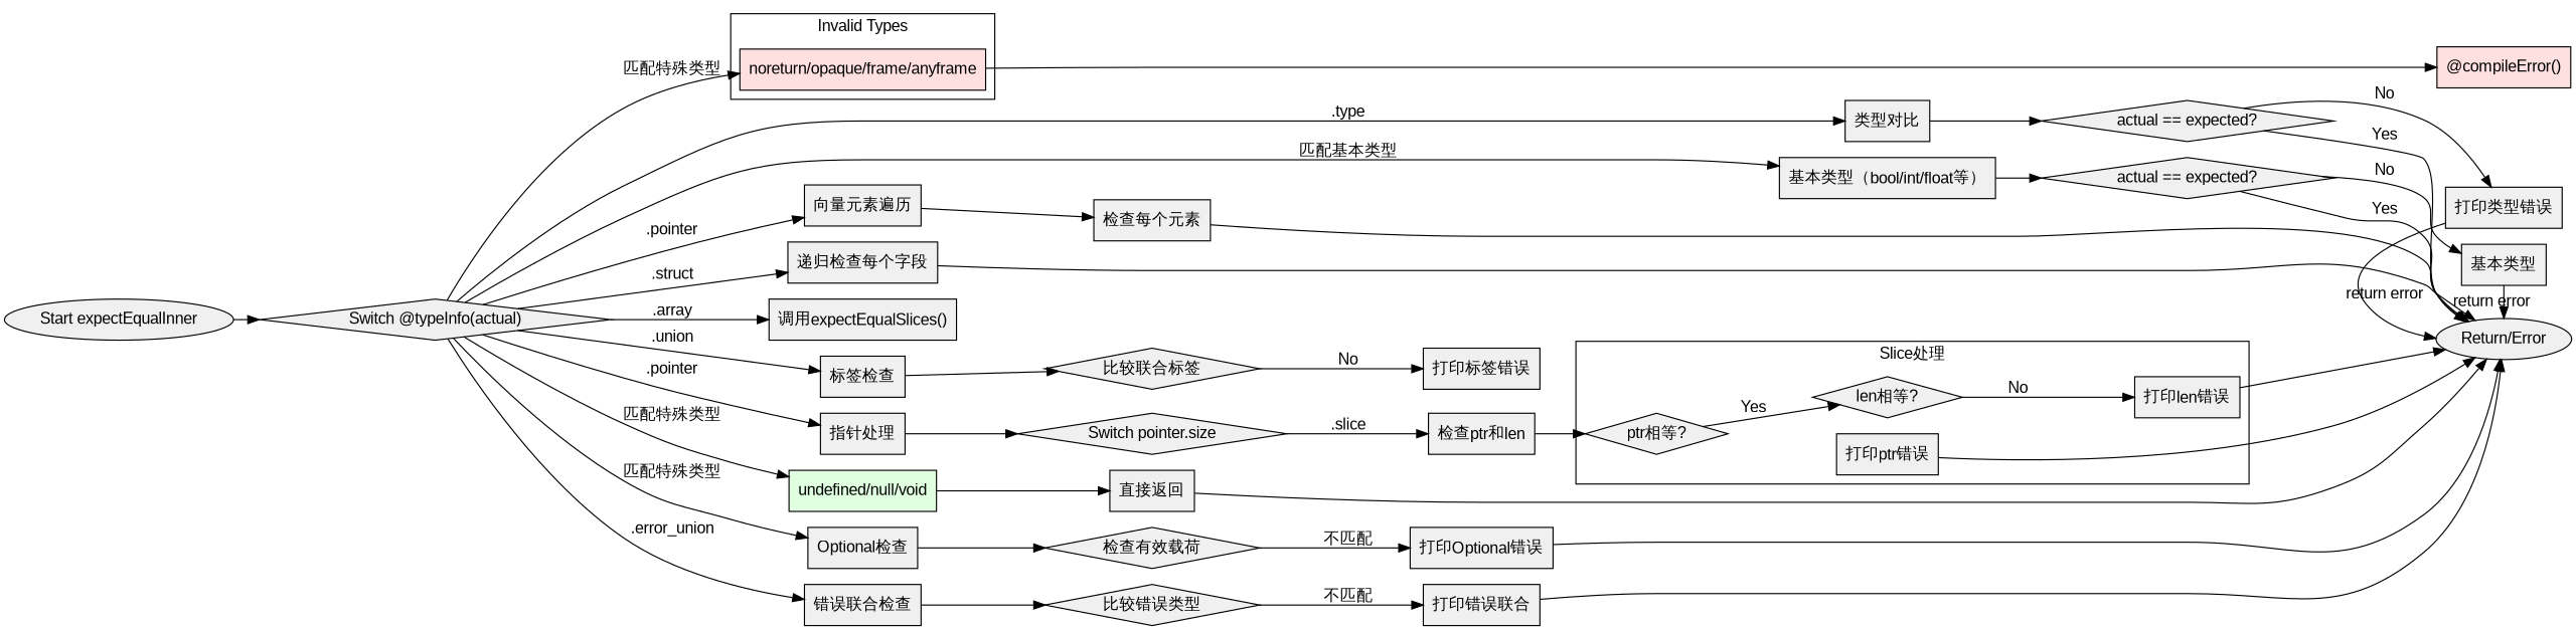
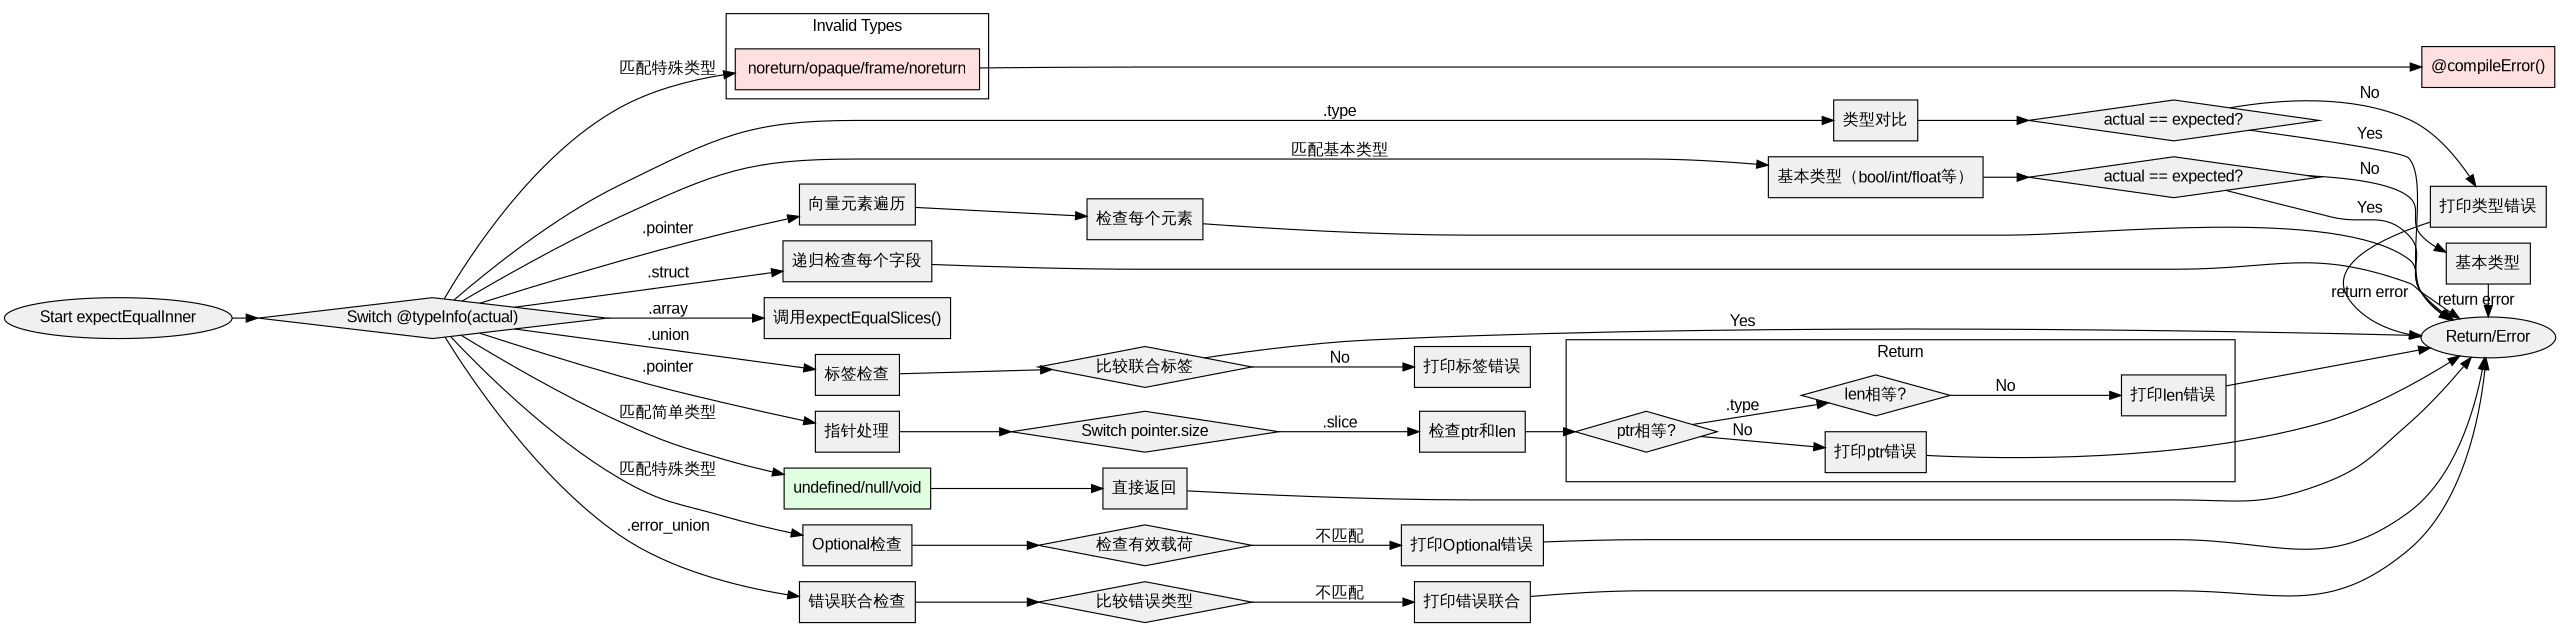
  digraph {
    fontname=Arial
    nodesep=0.2
    rankdir=LR
    ranksep=0.3
    node [fillcolor="#f0f0f0" fontname=Arial shape=rectangle style=filled]
    edge [fontname=Arial]
    n1 [label="Return/Error" shape=ellipse]
    n2 [fillcolor="#ffe0e0" label="@compileError()" shape=box]
    n3 [label="打印类型错误" shape=box]
    n4 [label="基本类型" shape=box]
-   n5 [fillcolor="#ffe0e0" label="noreturn/opaque/frame/anyframe"]
+   n5 [fillcolor="#ffe0e0" label="noreturn/opaque/frame/noreturn"]
    n6 [label="ptr相等?" shape=diamond]
    n7 [label="len相等?" shape=diamond]
    n8 [label="打印ptr错误"]
    n9 [label="打印len错误"]
    n10 [label="Start expectEqualInner" shape=ellipse]
    n11 [label="Switch @typeInfo(actual)" shape=diamond]
    n12 [fillcolor="#e0ffe0" label="undefined/null/void"]
    n13 [label="类型对比"]
    n14 [label="基本类型（bool/int/float等）"]
    n15 [label="指针处理"]
    n16 [label="调用expectEqualSlices()" shape=box]
    n17 [label="向量元素遍历"]
    n18 [label="递归检查每个字段"]
    n19 [label="标签检查"]
    n20 [label="Optional检查"]
    n21 [label="错误联合检查"]
    n22 [label="直接返回" shape=box]
    n23 [label="actual == expected?" shape=diamond]
    n24 [label="actual == expected?" shape=diamond]
    n25 [label="Switch pointer.size" shape=diamond]
    n26 [label="检查每个元素" shape=box]
    n27 [label="比较联合标签" shape=diamond]
    n28 [label="检查有效载荷" shape=diamond]
    n29 [label="比较错误类型" shape=diamond]
    n30 [label="检查ptr和len" shape=box]
    n31 [label="打印标签错误"]
    n32 [label="打印Optional错误"]
    n33 [label="打印错误联合"]
    subgraph sub_1 {
      rank=same
      n1
      n2
      n3
      n4
    }
    subgraph cluster_2 {
      label="Invalid Types"
      n5
    }
    subgraph cluster_3 {
-     label="Slice处理"
+     label=Return
      n6
      n7
      n8
      n9
    }
    n3 -> n1 [label="return error"]
    n4 -> n1 [label="return error"]
    n5 -> n2
-   n6 -> n7 [label=Yes]
+   n6 -> n7 [label=".type"]
+   n6 -> n8 [label=No]
    n7 -> n9 [label=No]
    n8 -> n1
    n9 -> n1
    n10 -> n11
    n11 -> n5 [label="匹配特殊类型"]
-   n11 -> n12 [label="匹配特殊类型"]
+   n11 -> n12 [label="匹配简单类型"]
    n11 -> n13 [label=".type"]
    n11 -> n14 [label="匹配基本类型"]
    n11 -> n15 [label=".pointer"]
    n11 -> n16 [label=".array"]
    n11 -> n17 [label=".pointer"]
    n11 -> n18 [label=".struct"]
    n11 -> n19 [label=".union"]
    n11 -> n20 [label="匹配特殊类型"]
    n11 -> n21 [label=".error_union"]
    n12 -> n22
    n13 -> n23
    n14 -> n24
    n15 -> n25
    n17 -> n26
    n18 -> n1
    n19 -> n27
    n20 -> n28
    n21 -> n29
    n22 -> n1
    n23 -> n1 [label=Yes]
    n23 -> n3 [label=No]
    n24 -> n1 [label=Yes]
    n24 -> n4 [label=No]
    n25 -> n30 [label=".slice"]
    n26 -> n1
+   n27 -> n1 [label=Yes]
    n27 -> n31 [label=No]
    n28 -> n32 [label="不匹配"]
    n29 -> n33 [label="不匹配"]
    n30 -> n6
    n32 -> n1
    n33 -> n1
  }
